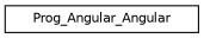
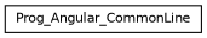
  digraph {
    rankdir=TB
    fontname="DejaVu Sans"
-   n1 [color=black fillcolor=white fontname="DejaVu Sans" fontsize=10 height=0.2 label=Prog_Angular_Angular shape=record style=filled width=0.4]
+   n1 [color=black fillcolor=white fontname="DejaVu Sans" fontsize=10 height=0.2 label=Prog_Angular_CommonLine shape=record style=filled width=0.4]
  }
